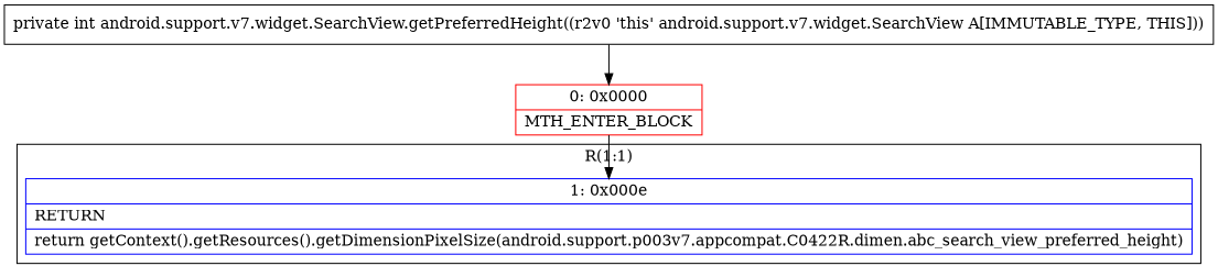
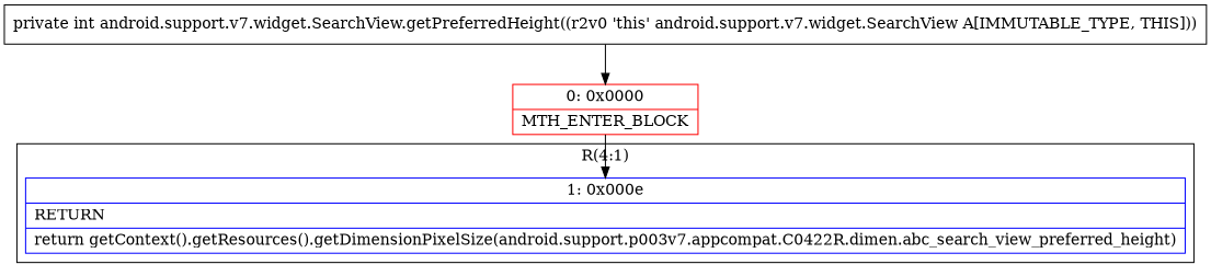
  digraph {
    node [shape=record]
    n1 [color=blue label="{1\:\ 0x000e|RETURN\l|return getContext().getResources().getDimensionPixelSize(android.support.p003v7.appcompat.C0422R.dimen.abc_search_view_preferred_height)\l}"]
    n2 [color=red label="{0\:\ 0x0000|MTH_ENTER_BLOCK\l}"]
    n3 [label="{private int android.support.v7.widget.SearchView.getPreferredHeight((r2v0 'this' android.support.v7.widget.SearchView A[IMMUTABLE_TYPE, THIS])) }"]
    subgraph cluster_1 {
-     label="R(1:1)"
+     label="R(4:1)"
      n1
    }
    n2 -> n1
    n3 -> n2
  }
